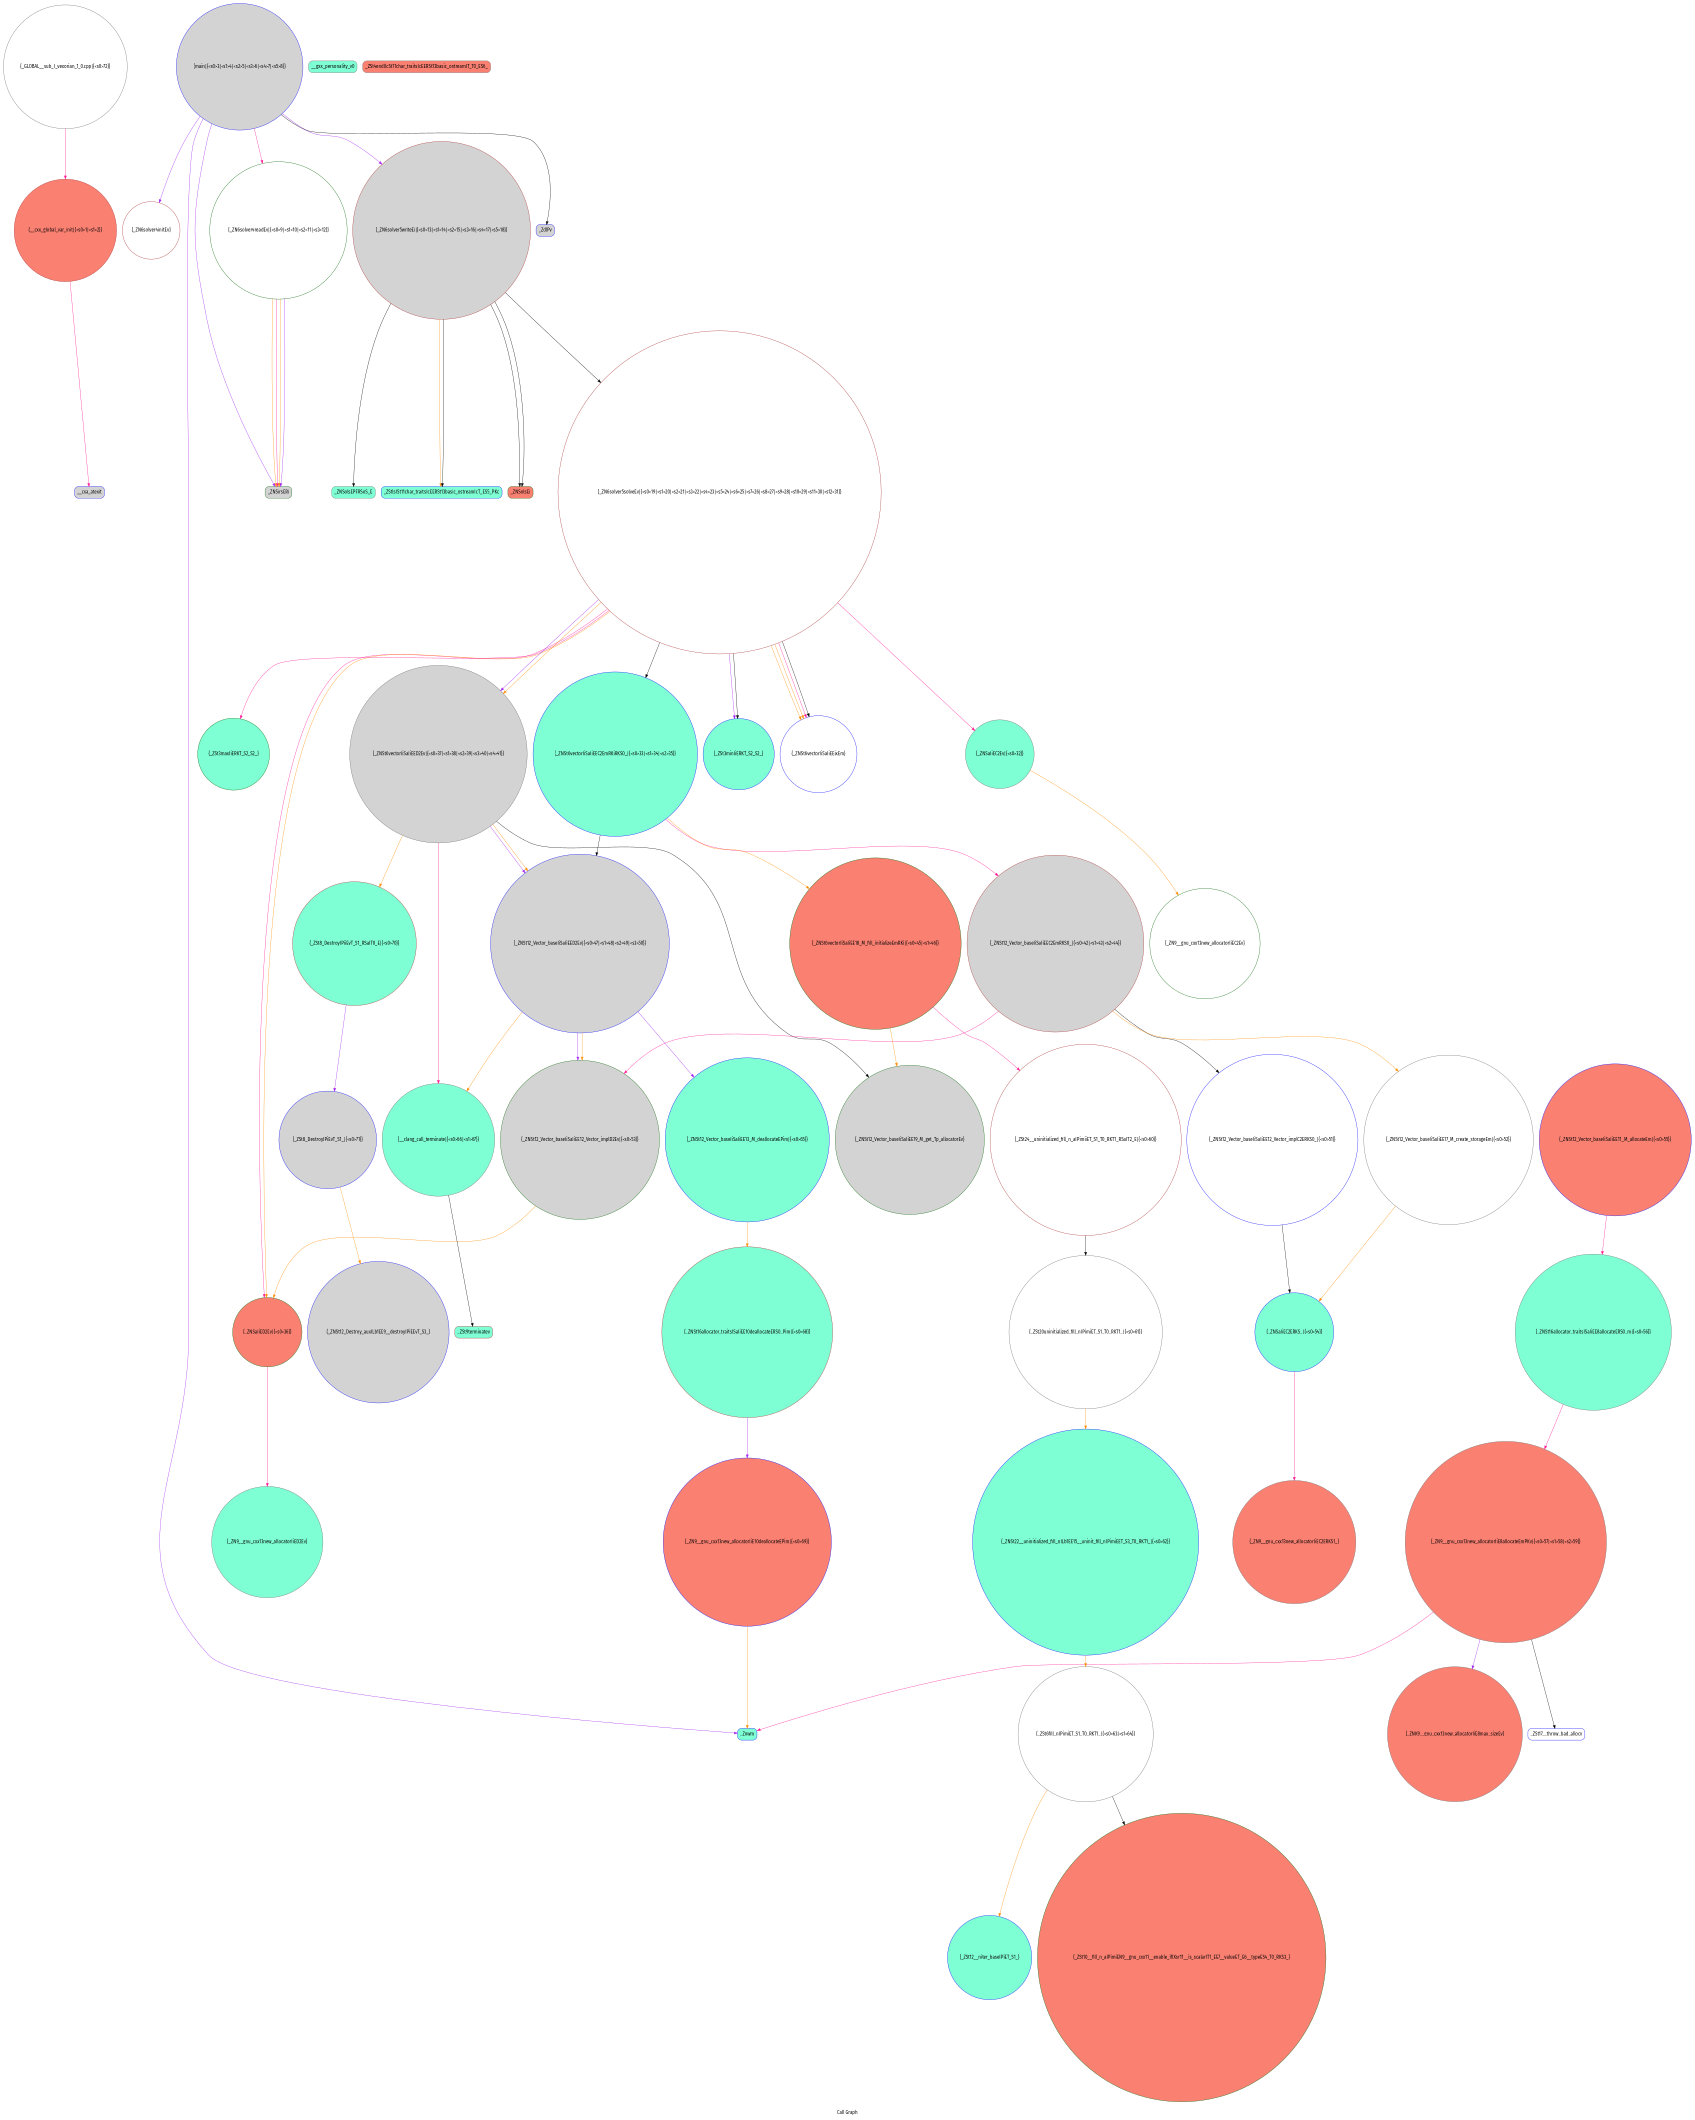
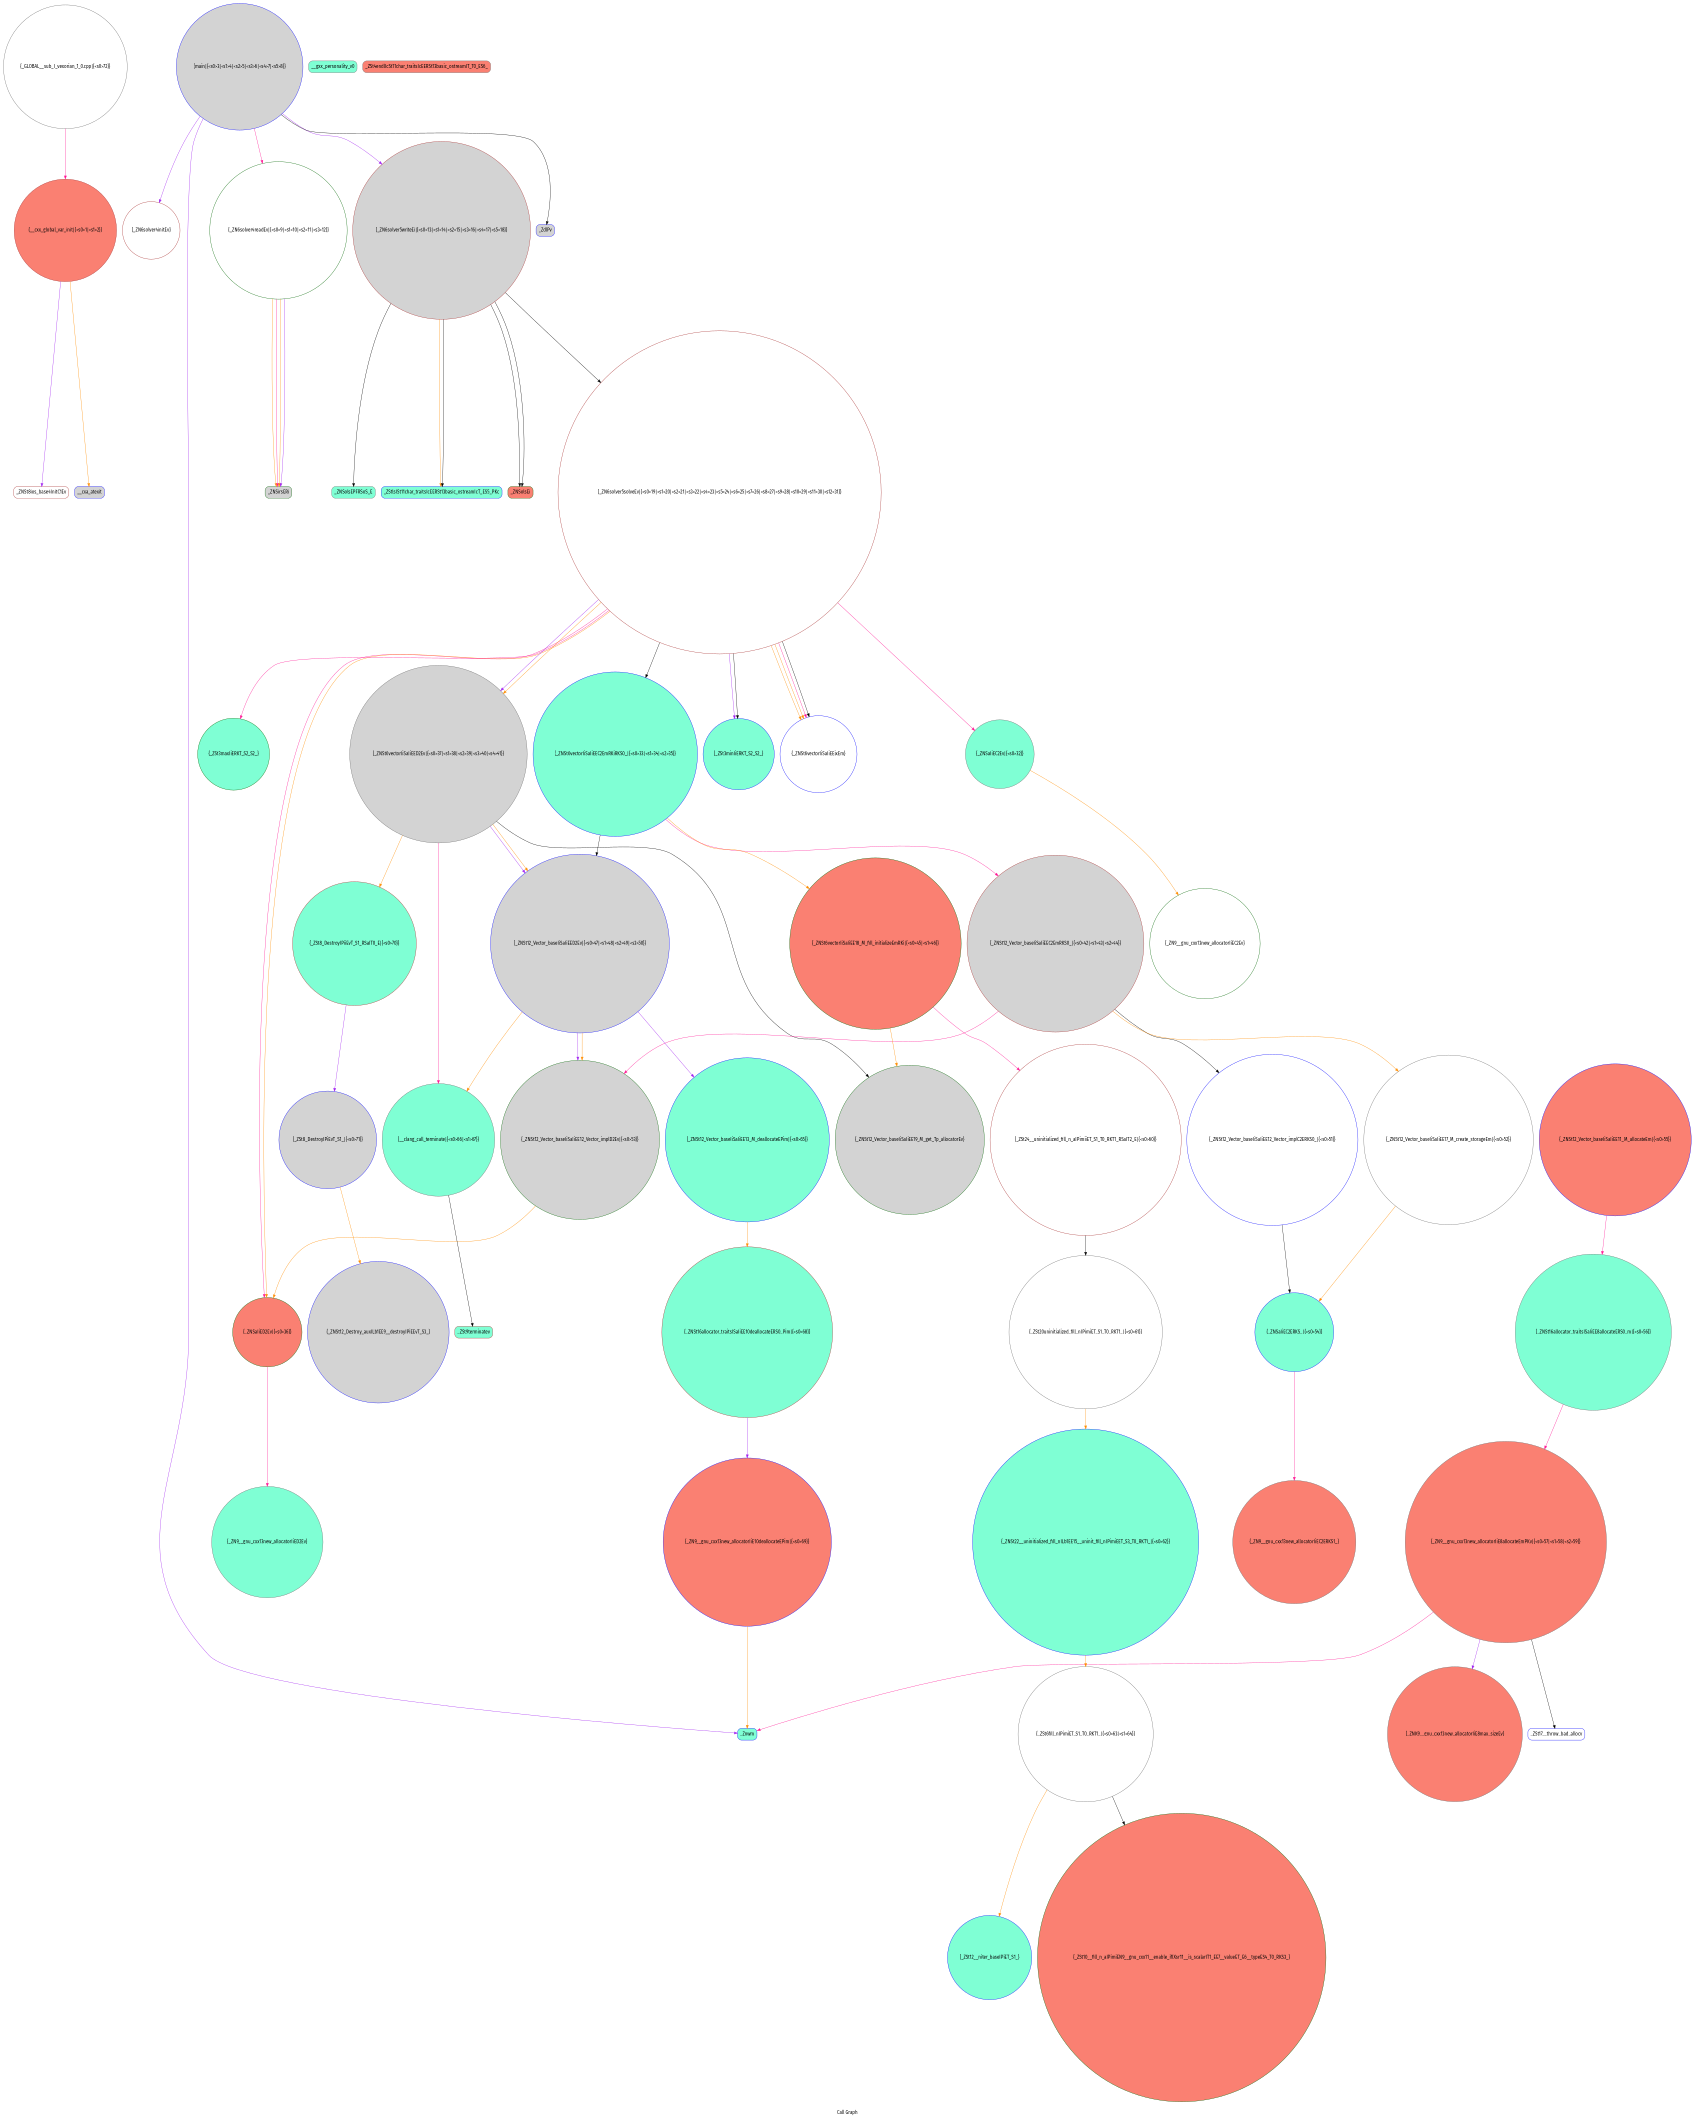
  digraph {
    fontname="Fira Sans"
    label="Call Graph"
    node [color=blue fillcolor=aquamarine fontname="Fira Sans" shape=circle style=filled]
    edge [color=darkorange fontname="Fira Sans" tailport=s0]
    n1 [color=brown fillcolor=salmon label="{__cxx_global_var_init|{<s0>1|<s1>2}}"]
+   n2 [color=brown fillcolor=white label="{_ZNSt8ios_base4InitC1Ev}" shape=Mrecord]
    n3 [fillcolor=lightgrey label="{__cxa_atexit}" shape=Mrecord]
    n4 [label="{_ZSt12__niter_baseIPiET_S1_}"]
    n5 [color=brown fillcolor=white label="{_ZN6solver4initEv}"]
    n6 [color=brown label="{_ZSt8_DestroyIPiiEvT_S1_RSaIT0_E|{<s0>70}}"]
    n7 [fillcolor=lightgrey label="{_ZSt8_DestroyIPiEvT_S1_|{<s0>71}}"]
    n8 [fillcolor=lightgrey label="{_ZNSt12_Destroy_auxILb1EE9__destroyIPiEEvT_S3_}"]
    n9 [color=gray40 label="{_ZNSolsEPFRSoS_E}" shape=Mrecord]
    n10 [fillcolor=white label="{_ZNSt6vectorIiSaIiEEixEm}"]
    n11 [fillcolor=white label="{_ZNSt12_Vector_baseIiSaIiEE12_Vector_implC2ERKS0_|{<s0>51}}"]
    n12 [label="{_ZNSaIiEC2ERKS_|{<s0>54}}"]
    n13 [color=gray40 fillcolor=salmon label="{_ZN9__gnu_cxx13new_allocatorIiEC2ERKS1_}"]
    n14 [color=gray40 fillcolor=salmon label="{_ZN9__gnu_cxx13new_allocatorIiE8allocateEmPKv|{<s0>57|<s1>58|<s2>59}}"]
    n15 [color=gray40 fillcolor=salmon label="{_ZNK9__gnu_cxx13new_allocatorIiE8max_sizeEv}"]
    n16 [fillcolor=white label="{_ZSt17__throw_bad_allocv}" shape=Mrecord]
    n17 [label="{_Znwm}" shape=Mrecord]
    n18 [label="{_ZNSt22__uninitialized_fill_nILb1EE15__uninit_fill_nIPimiEET_S3_T0_RKT1_|{<s0>62}}"]
    n19 [color=gray40 fillcolor=white label="{_ZSt6fill_nIPimiET_S1_T0_RKT1_|{<s0>63|<s1>64}}"]
    n20 [color=darkgreen fillcolor=salmon label="{_ZSt10__fill_n_aIPimiEN9__gnu_cxx11__enable_ifIXsr11__is_scalarIT1_EE7__valueET_E6__typeES4_T0_RKS3_}"]
    n21 [fillcolor=lightgrey label="{main|{<s0>3|<s1>4|<s2>5|<s3>6|<s4>7|<s5>8}}"]
    n22 [color=darkgreen fillcolor=lightgrey label="{_ZNSirsERi}" shape=Mrecord]
    n23 [color=darkgreen fillcolor=white label="{_ZN6solver4readEv|{<s0>9|<s1>10|<s2>11|<s3>12}}"]
    n24 [color=brown fillcolor=lightgrey label="{_ZN6solver5writeEi|{<s0>13|<s1>14|<s2>15|<s3>16|<s4>17|<s5>18}}"]
    n25 [fillcolor=lightgrey label="{_ZdlPv}" shape=Mrecord]
    n26 [label="{_ZStlsISt11char_traitsIcEERSt13basic_ostreamIcT_ES5_PKc}" shape=Mrecord]
    n27 [color=darkgreen fillcolor=salmon label="{_ZNSolsEi}" shape=Mrecord]
    n28 [color=brown fillcolor=white label="{_ZN6solver5solveEv|{<s0>19|<s1>20|<s2>21|<s3>22|<s4>23|<s5>24|<s6>25|<s7>26|<s8>27|<s9>28|<s10>29|<s11>30|<s12>31}}"]
    n29 [color=darkgreen fillcolor=salmon label="{_ZNSaIiED2Ev|{<s0>36}}"]
    n30 [color=darkgreen label="{_ZSt3maxIiERKT_S2_S2_}"]
    n31 [color=gray40 label="{_ZNSaIiEC2Ev|{<s0>32}}"]
    n32 [color=gray40 fillcolor=lightgrey label="{_ZNSt6vectorIiSaIiEED2Ev|{<s0>37|<s1>38|<s2>39|<s3>40|<s4>41}}"]
    n33 [label="{_ZNSt6vectorIiSaIiEEC2EmRKiRKS0_|{<s0>33|<s1>34|<s2>35}}"]
    n34 [label="{_ZSt3minIiERKT_S2_S2_}"]
    n35 [color=brown label="{_ZSt9terminatev}" shape=Mrecord]
    n36 [color=gray40 label="{__gxx_personality_v0}" shape=Mrecord]
    n37 [color=brown fillcolor=lightgrey label="{_ZNSt12_Vector_baseIiSaIiEEC2EmRKS0_|{<s0>42|<s1>43|<s2>44}}"]
    n38 [color=gray40 fillcolor=white label="{_ZNSt12_Vector_baseIiSaIiEE17_M_create_storageEm|{<s0>52}}"]
    n39 [color=darkgreen fillcolor=lightgrey label="{_ZNSt12_Vector_baseIiSaIiEE12_Vector_implD2Ev|{<s0>53}}"]
    n40 [fillcolor=salmon label="{_ZNSt12_Vector_baseIiSaIiEE11_M_allocateEm|{<s0>55}}"]
    n41 [color=gray40 label="{_ZNSt16allocator_traitsISaIiEE8allocateERS0_m|{<s0>56}}"]
    n42 [color=gray40 label="{_ZN9__gnu_cxx13new_allocatorIiED2Ev}"]
    n43 [color=brown fillcolor=white label="{_ZSt24__uninitialized_fill_n_aIPimiiET_S1_T0_RKT1_RSaIT2_E|{<s0>60}}"]
    n44 [color=gray40 fillcolor=white label="{_ZSt20uninitialized_fill_nIPimiET_S1_T0_RKT1_|{<s0>61}}"]
    n45 [label="{_ZNSt12_Vector_baseIiSaIiEE13_M_deallocateEPim|{<s0>65}}"]
    n46 [color=brown label="{_ZNSt16allocator_traitsISaIiEE10deallocateERS0_Pim|{<s0>68}}"]
    n47 [fillcolor=salmon label="{_ZN9__gnu_cxx13new_allocatorIiE10deallocateEPim|{<s0>69}}"]
    n48 [color=gray40 fillcolor=salmon label="{_ZSt4endlIcSt11char_traitsIcEERSt13basic_ostreamIT_T0_ES6_}" shape=Mrecord]
    n49 [color=darkgreen fillcolor=salmon label="{_ZNSt6vectorIiSaIiEE18_M_fill_initializeEmRKi|{<s0>45|<s1>46}}"]
    n50 [color=darkgreen fillcolor=lightgrey label="{_ZNSt12_Vector_baseIiSaIiEE19_M_get_Tp_allocatorEv}"]
    n51 [color=gray40 label="{__clang_call_terminate|{<s0>66|<s1>67}}"]
    n52 [color=darkgreen fillcolor=white label="{_ZN9__gnu_cxx13new_allocatorIiEC2Ev}"]
    n53 [fillcolor=lightgrey label="{_ZNSt12_Vector_baseIiSaIiEED2Ev|{<s0>47|<s1>48|<s2>49|<s3>50}}"]
    n54 [color=gray40 fillcolor=white label="{_GLOBAL__sub_I_vexorian_1_0.cpp|{<s0>72}}"]
-   n1 -> n3 [color=deeppink tailport=s1]
+   n1 -> n2 [color=purple]
+   n1 -> n3 [tailport=s1]
    n6 -> n7 [color=purple]
    n7 -> n8
    n11 -> n12 [color=black]
    n12 -> n13 [color=deeppink]
    n14 -> n15 [color=purple]
    n14 -> n16 [color=black tailport=s1]
    n14 -> n17 [color=deeppink tailport=s2]
    n18 -> n19
    n19 -> n4
    n19 -> n20 [color=black tailport=s1]
    n21 -> n5 [color=purple tailport=s2]
    n21 -> n17 [color=purple tailport=s1]
-   n21 -> n22 [color=purple]
    n21 -> n23 [color=deeppink tailport=s3]
    n21 -> n24 [color=purple tailport=s4]
    n21 -> n25 [color=black tailport=s5]
    n23 -> n22
    n23 -> n22 [color=deeppink tailport=s1]
    n23 -> n22 [tailport=s2]
    n23 -> n22 [color=purple tailport=s3]
    n24 -> n9 [color=black tailport=s5]
    n24 -> n26
    n24 -> n26 [color=black tailport=s2]
    n24 -> n27 [color=black tailport=s1]
    n24 -> n27 [color=black tailport=s4]
    n24 -> n28 [color=black tailport=s3]
    n28 -> n10 [tailport=s3]
    n28 -> n10 [tailport=s9]
    n28 -> n10 [color=deeppink tailport=s10]
    n28 -> n10 [color=black tailport=s11]
    n28 -> n29 [color=deeppink tailport=s2]
    n28 -> n29 [tailport=s6]
    n28 -> n30 [color=deeppink tailport=s8]
    n28 -> n31 [color=deeppink]
    n28 -> n32 [color=purple tailport=s7]
    n28 -> n32 [tailport=s12]
    n28 -> n33 [color=black tailport=s1]
    n28 -> n34 [color=purple tailport=s4]
    n28 -> n34 [color=black tailport=s5]
    n29 -> n42 [color=deeppink]
    n31 -> n52
    n32 -> n6 [tailport=s1]
    n32 -> n50 [color=black]
    n32 -> n51 [color=deeppink tailport=s4]
    n32 -> n53 [color=purple tailport=s2]
    n32 -> n53 [tailport=s3]
    n33 -> n37 [color=deeppink]
    n33 -> n49 [tailport=s1]
    n33 -> n53 [color=black tailport=s2]
    n37 -> n11 [color=black]
    n37 -> n38 [tailport=s1]
    n37 -> n39 [color=deeppink tailport=s2]
    n38 -> n12
    n39 -> n29
    n40 -> n41 [color=deeppink]
    n41 -> n14 [color=deeppink]
    n43 -> n44 [color=black]
    n44 -> n18
    n45 -> n46
    n46 -> n47 [color=purple]
    n47 -> n17
    n49 -> n43 [color=deeppink tailport=s1]
    n49 -> n50
    n51 -> n35 [color=black tailport=s1]
    n53 -> n39 [color=purple tailport=s1]
    n53 -> n39 [tailport=s2]
    n53 -> n45 [color=purple]
    n53 -> n51 [tailport=s3]
    n54 -> n1 [color=deeppink]
  }
